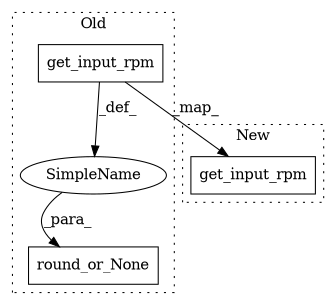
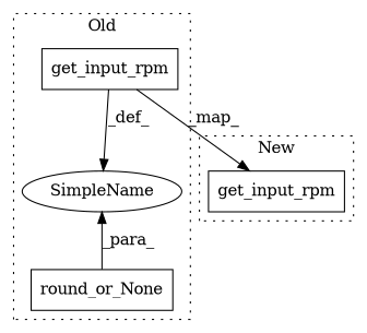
  digraph {
    node [a=32 l=15 shape=box]
    n1 [label=get_input_rpm s=7042]
    n2 [a=42 label=SimpleName shape=ellipse l=""]
    n3 [l="14,1" label=round_or_None s="7016,7057"]
    n4 [label=get_input_rpm s=7192]
    subgraph cluster_1 {
      label=Old
      style=dotted
      n1
      n2
      n3
    }
    subgraph cluster_2 {
      label=New
      style=dotted
      n4
    }
    n1 -> n2 [label=_def_]
    n1 -> n4 [label=_map_]
-   n2 -> n3 [label=_para_]
+   n3 -> n2 [label=_para_]
  }
